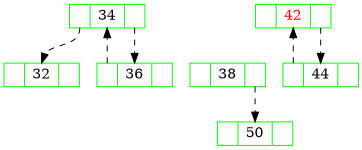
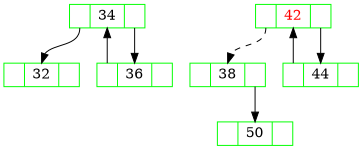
  digraph {
    node [color=green shape=record]
    edge [headport=D style=dashed tailport=L]
    n1 [height=.1 label="<L> |<D> 32|<R> "]
    n2 [height=.1 label="<L> |<D> 34|<R> "]
    n3 [height=.1 label="<L> |<D> 36|<R> "]
    n4 [height=.1 label="<L> |<D> 38|<R> "]
    n5 [height=.1 label="<L> |<D> 50|<R> "]
    n6 [height=.1 label="<L> |<D> 44|<R> "]
    n7 [fontcolor=red height=.1 label="<L> |<D> 42|<R> "]
-   n2 -> n1
-   n2 -> n3 [tailport=R]
-   n3 -> n2
-   n4 -> n5 [tailport=R]
-   n6 -> n7
-   n7 -> n6 [tailport=R]
+   n2 -> n1 [style=solid]
+   n2 -> n3 [tailport=R style=""]
+   n3 -> n2 [style=solid]
+   n4 -> n5 [tailport=R style=""]
+   n6 -> n7 [style=""]
+   n7 -> n4
+   n7 -> n6 [style=solid tailport=R]
  }
